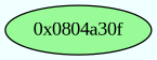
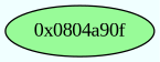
  digraph {
    bgcolor=azure
    fontname="Liberation Serif"
    fontsize=8
    splines=ortho
-   n1 [color=black fillcolor=palegreen fontname="Liberation Serif" label="0x0804a30f" style=filled]
+   n1 [color=black fillcolor=palegreen fontname="Liberation Serif" label="0x0804a90f" style=filled]
  }
